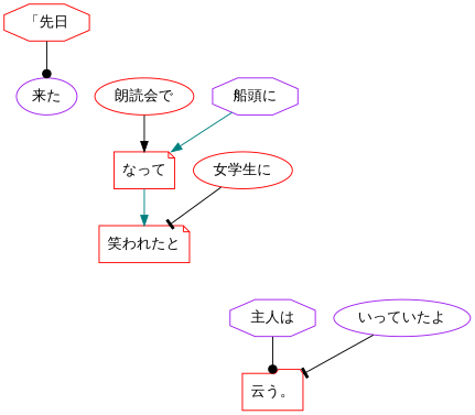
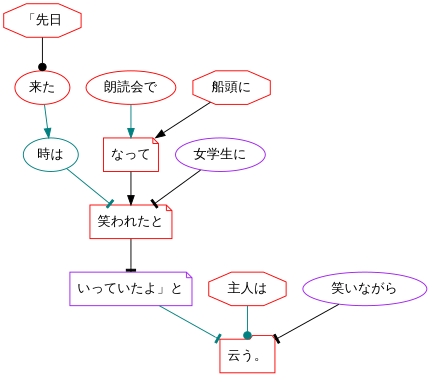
  digraph {
    fontname="JetBrains Mono"
    node [color=red fontname="JetBrains Mono" shape=ellipse]
    edge [arrowhead=tee color=black fontname="JetBrains Mono"]
    n1 [label="「先日" shape=octagon]
-   n2 [color=purple label="来た"]
+   n2 [label="来た"]
+   n3 [color=teal label="時は"]
    n4 [label="笑われたと" shape=note]
+   n5 [color=purple label="いっていたよ」と" shape=note]
    n6 [label="朗読会で"]
    n7 [label="なって" shape=note]
-   n8 [color=purple label="船頭に" shape=octagon]
-   n9 [label="女学生に"]
+   n8 [label="船頭に" shape=octagon]
+   n9 [color=purple label="女学生に"]
    n10 [label="云う。" shape=folder]
-   n11 [color=purple label="主人は" shape=octagon]
-   n12 [color=purple label="いっていたよ"]
+   n11 [label="主人は" shape=octagon]
+   n12 [color=purple label="笑いながら"]
    n1 -> n2 [arrowhead=dot]
-   n6 -> n7 [arrowhead=normal]
-   n7 -> n4 [arrowhead=normal color=teal]
-   n8 -> n7 [arrowhead=normal color=teal]
+   n2 -> n3 [arrowhead=normal color=teal]
+   n3 -> n4 [color=teal]
+   n4 -> n5
+   n5 -> n10 [color=teal]
+   n6 -> n7 [arrowhead=normal color=teal]
+   n7 -> n4 [arrowhead=normal]
+   n8 -> n7 [arrowhead=normal]
    n9 -> n4
-   n11 -> n10 [arrowhead=dot]
+   n11 -> n10 [arrowhead=dot color=teal]
    n12 -> n10
  }
